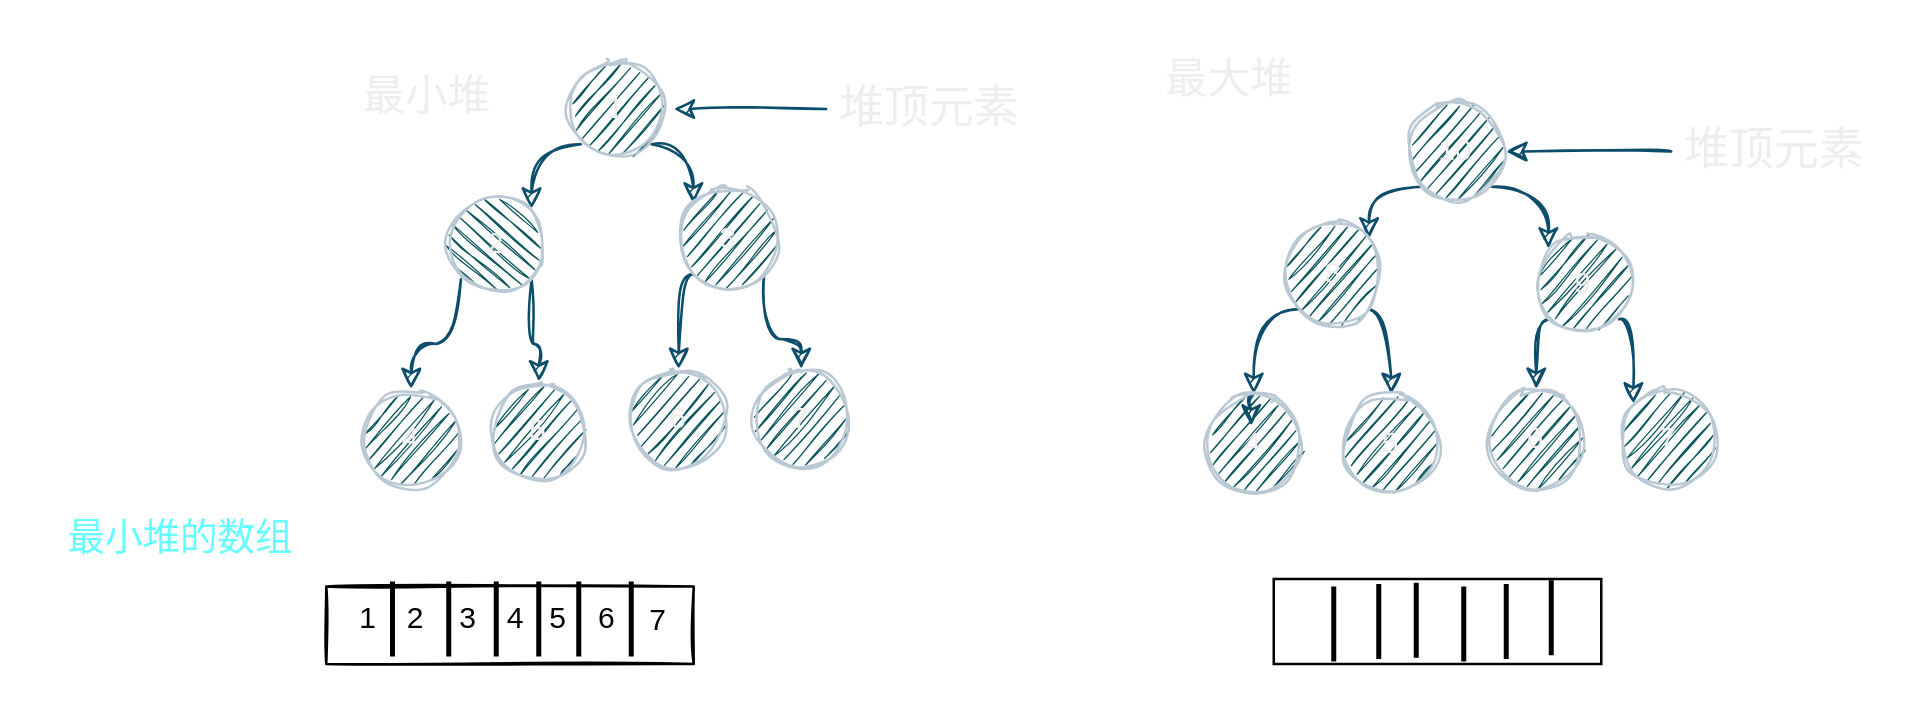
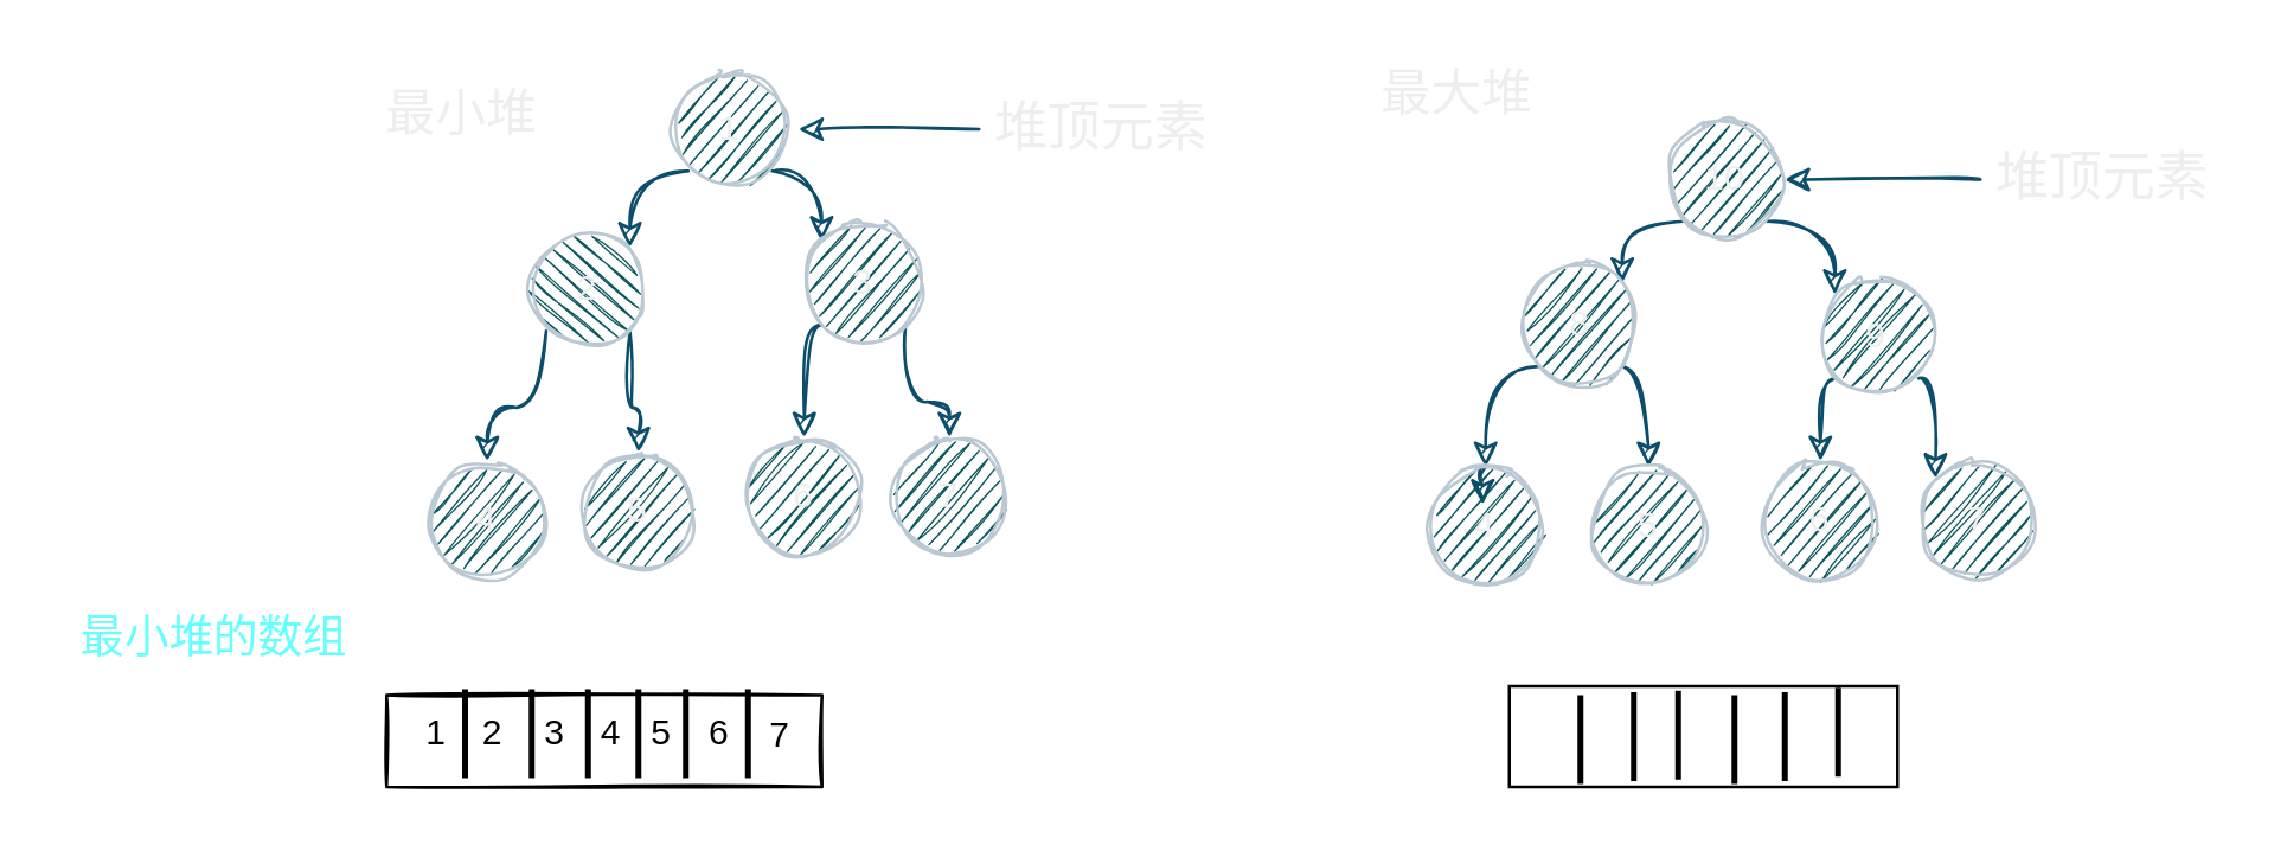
  <mxCell id="0" />
  <mxCell id="1" parent="0" />
  <mxCell id="2" style="edgeStyle=orthogonalEdgeStyle;orthogonalLoop=1;jettySize=auto;html=1;exitX=1;exitY=1;exitDx=0;exitDy=0;entryX=0;entryY=0;entryDx=0;entryDy=0;strokeColor=#0B4D6A;curved=1;sketch=1;" parent="1" source="4" target="10" edge="1"><mxGeometry relative="1" as="geometry" /></mxCell>
  <mxCell id="3" style="edgeStyle=orthogonalEdgeStyle;orthogonalLoop=1;jettySize=auto;html=1;exitX=0;exitY=1;exitDx=0;exitDy=0;strokeColor=#0B4D6A;entryX=0;entryY=0;entryDx=0;entryDy=0;curved=1;sketch=1;" parent="1" source="4" target="7" edge="1"><mxGeometry relative="1" as="geometry"><mxPoint x="216" y="78" as="targetPoint" /></mxGeometry></mxCell>
  <mxCell id="4" value="1" style="ellipse;whiteSpace=wrap;html=1;aspect=fixed;fillColor=#09555B;strokeColor=#BAC8D3;labelBackgroundColor=none;fontColor=#EEEEEE;sketch=1;" parent="1" vertex="1"><mxGeometry x="226" y="23" width="40" height="40" as="geometry" /></mxCell>
  <mxCell id="5" style="edgeStyle=orthogonalEdgeStyle;rounded=1;orthogonalLoop=1;jettySize=auto;html=1;exitX=1;exitY=1;exitDx=0;exitDy=0;entryX=0.5;entryY=0;entryDx=0;entryDy=0;strokeColor=#0B4D6A;curved=1;sketch=1;" parent="1" source="7" target="11" edge="1"><mxGeometry relative="1" as="geometry" /></mxCell>
  <mxCell id="6" style="edgeStyle=orthogonalEdgeStyle;rounded=1;orthogonalLoop=1;jettySize=auto;html=1;exitX=1;exitY=0;exitDx=0;exitDy=0;entryX=0.5;entryY=0;entryDx=0;entryDy=0;strokeColor=#0B4D6A;curved=1;sketch=1;" parent="1" source="7" target="12" edge="1"><mxGeometry relative="1" as="geometry" /></mxCell>
  <mxCell id="7" value="&lt;span style=&quot;&quot;&gt;2&lt;br&gt;&lt;/span&gt;" style="ellipse;whiteSpace=wrap;html=1;aspect=fixed;direction=south;fillColor=#09555B;strokeColor=#BAC8D3;labelBackgroundColor=none;fontColor=#EEEEEE;sketch=1;" parent="1" vertex="1"><mxGeometry x="178" y="77" width="40" height="40" as="geometry" /></mxCell>
  <mxCell id="8" style="edgeStyle=orthogonalEdgeStyle;rounded=1;orthogonalLoop=1;jettySize=auto;html=1;exitX=0;exitY=1;exitDx=0;exitDy=0;entryX=0.5;entryY=0;entryDx=0;entryDy=0;strokeColor=#0B4D6A;curved=1;sketch=1;" parent="1" source="10" target="13" edge="1"><mxGeometry relative="1" as="geometry" /></mxCell>
  <mxCell id="9" style="edgeStyle=orthogonalEdgeStyle;rounded=1;orthogonalLoop=1;jettySize=auto;html=1;exitX=1;exitY=1;exitDx=0;exitDy=0;strokeColor=#0B4D6A;curved=1;sketch=1;" parent="1" source="10" target="14" edge="1"><mxGeometry relative="1" as="geometry" /></mxCell>
  <mxCell id="10" value="3" style="ellipse;whiteSpace=wrap;html=1;aspect=fixed;shadow=0;fillColor=#09555B;strokeColor=#BAC8D3;fontColor=#EEEEEE;sketch=1;" parent="1" vertex="1"><mxGeometry x="271" y="75" width="40" height="40" as="geometry" /></mxCell>
  <mxCell id="11" value="4" style="ellipse;whiteSpace=wrap;html=1;aspect=fixed;fillColor=#09555B;strokeColor=#BAC8D3;fontColor=#EEEEEE;sketch=1;" parent="1" vertex="1"><mxGeometry x="144" y="155" width="40" height="40" as="geometry" /></mxCell>
  <mxCell id="12" value="5" style="ellipse;whiteSpace=wrap;html=1;aspect=fixed;shadow=0;fillColor=#09555B;strokeColor=#BAC8D3;fontColor=#EEEEEE;sketch=1;" parent="1" vertex="1"><mxGeometry x="195" y="152" width="40" height="40" as="geometry" /></mxCell>
  <mxCell id="13" value="6" style="ellipse;whiteSpace=wrap;html=1;aspect=fixed;fillColor=#09555B;strokeColor=#BAC8D3;fontColor=#EEEEEE;sketch=1;" parent="1" vertex="1"><mxGeometry x="251" y="147" width="40" height="40" as="geometry" /></mxCell>
  <mxCell id="14" value="7" style="ellipse;whiteSpace=wrap;html=1;aspect=fixed;fillColor=#09555B;strokeColor=#BAC8D3;fontColor=#EEEEEE;sketch=1;" parent="1" vertex="1"><mxGeometry x="300" y="147" width="40" height="40" as="geometry" /></mxCell>
- <mxCell id="15" value="最小堆" style="text;html=1;align=center;verticalAlign=middle;resizable=0;points=[];autosize=1;strokeColor=none;fontColor=#EEEEEE;fontSize=17;sketch=1;" parent="1" vertex="1"><mxGeometry x="139" y="27" width="61" height="24" as="geometry" /></mxCell>
+ <mxCell id="15" value="最小堆" style="text;html=1;align=center;verticalAlign=middle;resizable=0;points=[];autosize=1;strokeColor=none;fontColor=#EEEEEE;fontSize=17;sketch=1;" parent="1" vertex="1"><mxGeometry x="124" y="27" width="61" height="24" as="geometry" /></mxCell>
  <mxCell id="16" style="edgeStyle=orthogonalEdgeStyle;rounded=1;orthogonalLoop=1;jettySize=auto;html=1;fontSize=18;strokeColor=#0B4D6A;curved=1;sketch=1;" parent="1" source="17" edge="1"><mxGeometry relative="1" as="geometry"><mxPoint x="269" y="43" as="targetPoint" /></mxGeometry></mxCell>
  <mxCell id="17" value="堆顶元素" style="text;html=1;align=center;verticalAlign=middle;resizable=0;points=[];autosize=1;strokeColor=none;fontSize=18;labelBackgroundColor=none;fontColor=#EEEEEE;sketch=1;" parent="1" vertex="1"><mxGeometry x="330" y="30" width="82" height="26" as="geometry" /></mxCell>
  <mxCell id="18" style="edgeStyle=orthogonalEdgeStyle;rounded=1;orthogonalLoop=1;jettySize=auto;html=1;exitX=1;exitY=1;exitDx=0;exitDy=0;entryX=0;entryY=0;entryDx=0;entryDy=0;strokeColor=#0B4D6A;curved=1;sketch=1;" parent="1" source="20" target="26" edge="1"><mxGeometry relative="1" as="geometry" /></mxCell>
  <mxCell id="19" style="edgeStyle=orthogonalEdgeStyle;rounded=1;orthogonalLoop=1;jettySize=auto;html=1;exitX=0;exitY=1;exitDx=0;exitDy=0;entryX=1;entryY=0;entryDx=0;entryDy=0;strokeColor=#0B4D6A;curved=1;sketch=1;" parent="1" source="20" target="23" edge="1"><mxGeometry relative="1" as="geometry" /></mxCell>
  <mxCell id="20" value="10" style="ellipse;whiteSpace=wrap;html=1;aspect=fixed;fillColor=#09555B;strokeColor=#BAC8D3;fontColor=#EEEEEE;sketch=1;" parent="1" vertex="1"><mxGeometry x="562" y="40" width="40" height="40" as="geometry" /></mxCell>
  <mxCell id="21" style="edgeStyle=orthogonalEdgeStyle;rounded=1;orthogonalLoop=1;jettySize=auto;html=1;exitX=0;exitY=1;exitDx=0;exitDy=0;entryX=0.5;entryY=0;entryDx=0;entryDy=0;strokeColor=#0B4D6A;curved=1;sketch=1;" parent="1" source="23" target="28" edge="1"><mxGeometry relative="1" as="geometry" /></mxCell>
  <mxCell id="22" style="edgeStyle=orthogonalEdgeStyle;rounded=1;orthogonalLoop=1;jettySize=auto;html=1;exitX=1;exitY=1;exitDx=0;exitDy=0;entryX=0.5;entryY=0;entryDx=0;entryDy=0;strokeColor=#0B4D6A;curved=1;sketch=1;" parent="1" source="23" target="29" edge="1"><mxGeometry relative="1" as="geometry" /></mxCell>
  <mxCell id="23" value="8" style="ellipse;whiteSpace=wrap;html=1;aspect=fixed;fillColor=#09555B;strokeColor=#BAC8D3;fontColor=#EEEEEE;sketch=1;" parent="1" vertex="1"><mxGeometry x="513" y="89" width="40" height="40" as="geometry" /></mxCell>
  <mxCell id="24" style="edgeStyle=orthogonalEdgeStyle;rounded=1;orthogonalLoop=1;jettySize=auto;html=1;exitX=0;exitY=1;exitDx=0;exitDy=0;entryX=0.5;entryY=0;entryDx=0;entryDy=0;strokeColor=#0B4D6A;curved=1;sketch=1;" parent="1" source="26" target="31" edge="1"><mxGeometry relative="1" as="geometry" /></mxCell>
  <mxCell id="25" style="edgeStyle=orthogonalEdgeStyle;rounded=1;orthogonalLoop=1;jettySize=auto;html=1;exitX=1;exitY=1;exitDx=0;exitDy=0;entryX=0;entryY=0;entryDx=0;entryDy=0;strokeColor=#0B4D6A;curved=1;sketch=1;" parent="1" source="26" target="30" edge="1"><mxGeometry relative="1" as="geometry" /></mxCell>
  <mxCell id="26" value="9" style="ellipse;whiteSpace=wrap;html=1;aspect=fixed;fillColor=#09555B;strokeColor=#BAC8D3;fontColor=#EEEEEE;sketch=1;" parent="1" vertex="1"><mxGeometry x="613" y="93" width="40" height="40" as="geometry" /></mxCell>
  <mxCell id="27" style="edgeStyle=orthogonalEdgeStyle;rounded=1;orthogonalLoop=1;jettySize=auto;html=1;exitX=0.5;exitY=0;exitDx=0;exitDy=0;strokeColor=#0B4D6A;curved=1;sketch=1;" parent="1" source="28" edge="1"><mxGeometry relative="1" as="geometry"><mxPoint x="500" y="169.667" as="targetPoint" /></mxGeometry></mxCell>
  <mxCell id="28" value="4" style="ellipse;whiteSpace=wrap;html=1;aspect=fixed;fillColor=#09555B;strokeColor=#BAC8D3;fontColor=#EEEEEE;sketch=1;" parent="1" vertex="1"><mxGeometry x="481" y="157" width="40" height="40" as="geometry" /></mxCell>
  <mxCell id="29" value="5" style="ellipse;whiteSpace=wrap;html=1;aspect=fixed;fillColor=#09555B;strokeColor=#BAC8D3;fontColor=#EEEEEE;sketch=1;" parent="1" vertex="1"><mxGeometry x="536" y="157" width="40" height="40" as="geometry" /></mxCell>
  <mxCell id="30" value="7" style="ellipse;whiteSpace=wrap;html=1;aspect=fixed;fillColor=#09555B;strokeColor=#BAC8D3;fontColor=#EEEEEE;sketch=1;" parent="1" vertex="1"><mxGeometry x="647" y="155" width="40" height="40" as="geometry" /></mxCell>
  <mxCell id="31" value="6" style="ellipse;whiteSpace=wrap;html=1;aspect=fixed;fillColor=#09555B;strokeColor=#BAC8D3;fontColor=#EEEEEE;sketch=1;" parent="1" vertex="1"><mxGeometry x="594" y="155" width="40" height="40" as="geometry" /></mxCell>
  <mxCell id="32" value="最大堆" style="text;html=1;align=center;verticalAlign=middle;resizable=0;points=[];autosize=1;strokeColor=none;fontColor=#EEEEEE;fontSize=17;sketch=1;" parent="1" vertex="1"><mxGeometry x="460" y="20" width="61" height="24" as="geometry" /></mxCell>
  <mxCell id="33" style="edgeStyle=orthogonalEdgeStyle;rounded=1;orthogonalLoop=1;jettySize=auto;html=1;fontSize=18;strokeColor=#0B4D6A;curved=1;sketch=1;" parent="1" source="34" target="20" edge="1"><mxGeometry relative="1" as="geometry" /></mxCell>
  <mxCell id="34" value="堆顶元素" style="text;html=1;align=center;verticalAlign=middle;resizable=0;points=[];autosize=1;strokeColor=none;fontSize=18;fontColor=#EEEEEE;sketch=1;" parent="1" vertex="1"><mxGeometry x="668" y="47" width="82" height="26" as="geometry" /></mxCell>
  <mxCell id="35" value="" style="verticalLabelPosition=bottom;verticalAlign=top;html=1;shape=mxgraph.basic.rect;fillColor2=none;strokeWidth=1;size=20;indent=5;sketch=1;" parent="1" vertex="1"><mxGeometry x="130" y="234" width="147" height="31" as="geometry" /></mxCell>
  <mxCell id="36" value="1" style="text;html=1;strokeColor=none;fillColor=none;align=center;verticalAlign=middle;whiteSpace=wrap;rounded=0;sketch=1;" parent="1" vertex="1"><mxGeometry x="127" y="237" width="40" height="20" as="geometry" /></mxCell>
  <mxCell id="37" value="4" style="text;html=1;strokeColor=none;fillColor=none;align=center;verticalAlign=middle;whiteSpace=wrap;rounded=0;sketch=1;" parent="1" vertex="1"><mxGeometry x="186" y="237" width="40" height="20" as="geometry" /></mxCell>
  <mxCell id="38" value="5" style="text;html=1;strokeColor=none;fillColor=none;align=center;verticalAlign=middle;whiteSpace=wrap;rounded=0;sketch=1;" parent="1" vertex="1"><mxGeometry x="203" y="237" width="40" height="20" as="geometry" /></mxCell>
  <mxCell id="39" value="7" style="text;html=1;strokeColor=none;fillColor=none;align=center;verticalAlign=middle;whiteSpace=wrap;rounded=0;sketch=1;" parent="1" vertex="1"><mxGeometry x="243" y="238" width="40" height="20" as="geometry" /></mxCell>
  <mxCell id="40" value="3" style="text;html=1;strokeColor=none;fillColor=none;align=center;verticalAlign=middle;whiteSpace=wrap;rounded=0;sketch=1;" parent="1" vertex="1"><mxGeometry x="167" y="237" width="40" height="20" as="geometry" /></mxCell>
  <mxCell id="41" value="2" style="text;html=1;strokeColor=none;fillColor=none;align=center;verticalAlign=middle;whiteSpace=wrap;rounded=0;sketch=1;" parent="1" vertex="1"><mxGeometry x="146" y="237" width="40" height="20" as="geometry" /></mxCell>
  <mxCell id="42" value="6" style="text;html=1;align=center;verticalAlign=middle;resizable=0;points=[];autosize=1;strokeColor=none;" parent="1" vertex="1"><mxGeometry x="233.5" y="238" width="17" height="18" as="geometry" /></mxCell>
  <mxCell id="43" value="" style="line;strokeWidth=2;direction=south;html=1;" vertex="1" parent="1"><mxGeometry x="142" y="232" width="29" height="30" as="geometry" /></mxCell>
  <mxCell id="44" value="" style="line;strokeWidth=2;direction=south;html=1;" vertex="1" parent="1"><mxGeometry x="174" y="232" width="10" height="30" as="geometry" /></mxCell>
  <mxCell id="45" value="" style="line;strokeWidth=2;direction=south;html=1;" vertex="1" parent="1"><mxGeometry x="193" y="232" width="10" height="30" as="geometry" /></mxCell>
  <mxCell id="46" value="" style="line;strokeWidth=2;direction=south;html=1;" vertex="1" parent="1"><mxGeometry x="210" y="232" width="10" height="30" as="geometry" /></mxCell>
  <mxCell id="47" value="" style="line;strokeWidth=2;direction=south;html=1;" vertex="1" parent="1"><mxGeometry x="226" y="232" width="10" height="30" as="geometry" /></mxCell>
  <mxCell id="48" value="" style="line;strokeWidth=2;direction=south;html=1;" vertex="1" parent="1"><mxGeometry x="247" y="232" width="10" height="30" as="geometry" /></mxCell>
  <mxCell id="49" value="最小堆的数组" style="text;html=1;strokeColor=none;fillColor=none;align=center;verticalAlign=middle;whiteSpace=wrap;rounded=0;fontSize=15;fontColor=#66FFFF;" vertex="1" parent="1"><mxGeometry x="20" y="200" width="104" height="27.5" as="geometry" /></mxCell>
  <mxCell id="50" value="" style="whiteSpace=wrap;html=1;fontSize=15;fontColor=#66FFFF;" vertex="1" parent="1"><mxGeometry x="509" y="231" width="131" height="34" as="geometry" /></mxCell>
  <mxCell id="51" value="10" style="text;html=1;strokeColor=none;fillColor=none;align=center;verticalAlign=middle;whiteSpace=wrap;rounded=0;fontSize=12;fontColor=#FFFFFF;" vertex="1" parent="1"><mxGeometry x="504" y="238" width="40" height="20" as="geometry" /></mxCell>
  <mxCell id="52" value="9" style="text;html=1;strokeColor=none;fillColor=none;align=center;verticalAlign=middle;whiteSpace=wrap;rounded=0;fontSize=12;fontColor=#FFFFFF;" vertex="1" parent="1"><mxGeometry x="538" y="239" width="40" height="20" as="geometry" /></mxCell>
  <mxCell id="53" value="8" style="text;html=1;align=center;verticalAlign=middle;resizable=0;points=[];autosize=1;strokeColor=none;fontSize=12;fontColor=#FFFFFF;" vertex="1" parent="1"><mxGeometry x="533" y="240" width="17" height="18" as="geometry" /></mxCell>
  <mxCell id="54" value="7" style="text;html=1;align=center;verticalAlign=middle;resizable=0;points=[];autosize=1;strokeColor=none;fontSize=12;fontColor=#FFFFFF;" vertex="1" parent="1"><mxGeometry x="619" y="241" width="17" height="18" as="geometry" /></mxCell>
  <mxCell id="55" value="6" style="text;html=1;align=center;verticalAlign=middle;resizable=0;points=[];autosize=1;strokeColor=none;fontSize=12;fontColor=#FFFFFF;" vertex="1" parent="1"><mxGeometry x="602" y="241" width="17" height="18" as="geometry" /></mxCell>
  <mxCell id="56" value="5" style="text;html=1;align=center;verticalAlign=middle;resizable=0;points=[];autosize=1;strokeColor=none;fontSize=12;fontColor=#FFFFFF;" vertex="1" parent="1"><mxGeometry x="583" y="240" width="17" height="18" as="geometry" /></mxCell>
  <mxCell id="57" value="4" style="text;html=1;align=center;verticalAlign=middle;resizable=0;points=[];autosize=1;strokeColor=none;fontSize=12;fontColor=#FFFFFF;" vertex="1" parent="1"><mxGeometry x="566" y="240" width="17" height="18" as="geometry" /></mxCell>
  <mxCell id="58" value="" style="line;strokeWidth=2;direction=south;html=1;" vertex="1" parent="1"><mxGeometry x="528" y="234" width="10" height="30" as="geometry" /></mxCell>
  <mxCell id="59" value="" style="line;strokeWidth=2;direction=south;html=1;" vertex="1" parent="1"><mxGeometry x="546" y="233" width="10" height="30" as="geometry" /></mxCell>
  <mxCell id="60" value="" style="line;strokeWidth=2;direction=south;html=1;" vertex="1" parent="1"><mxGeometry x="554" y="232.5" width="24" height="30" as="geometry" /></mxCell>
  <mxCell id="61" value="" style="line;strokeWidth=2;direction=south;html=1;" vertex="1" parent="1"><mxGeometry x="578" y="234" width="14" height="30" as="geometry" /></mxCell>
  <mxCell id="62" value="" style="line;strokeWidth=2;direction=south;html=1;" vertex="1" parent="1"><mxGeometry x="597" y="233" width="10" height="30" as="geometry" /></mxCell>
  <mxCell id="63" value="" style="line;strokeWidth=2;direction=south;html=1;" vertex="1" parent="1"><mxGeometry x="615" y="231.5" width="10" height="30" as="geometry" /></mxCell>
